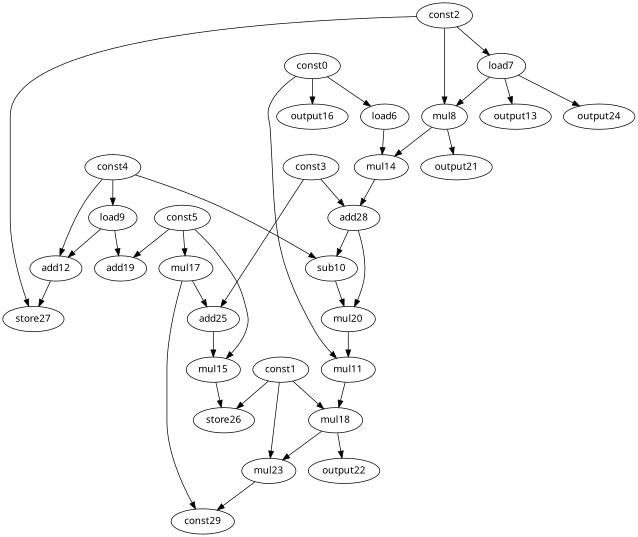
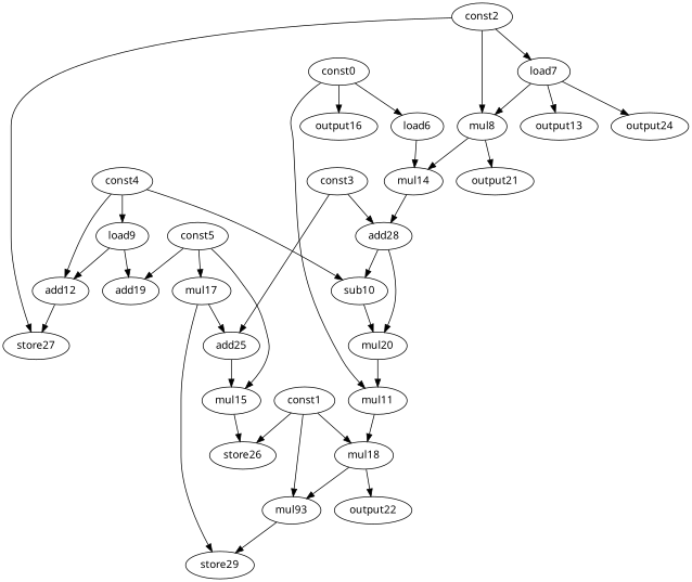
  digraph {
    fontname="Noto Sans"
    node [fontname="Noto Sans" opcode=mul]
    edge [fontname="Noto Sans" operand=0]
    const0 [opcode=const]
    load6 [opcode=load]
    mul11
    output16 [opcode=output]
    mul14
    mul18
    const1 [opcode=const]
-   mul23
+   mul23 [label=mul93]
    store26 [opcode=store]
    output22 [opcode=output]
-   store29 [opcode=store label=const29]
+   store29 [opcode=store]
    const2 [opcode=const]
    load7 [opcode=load]
    mul8
    store27 [opcode=store]
    output13 [opcode=output]
    output24 [opcode=output]
    output21 [opcode=output]
    const3 [opcode=const]
    add25 [opcode=add]
    add28 [opcode=add]
    mul15
    sub10 [opcode=sub]
    mul20
    const4 [opcode=const]
    load9 [opcode=load]
    add12 [opcode=add]
    add19 [opcode=add]
    const5 [opcode=const]
    mul17
    const0 -> load6
    const0 -> mul11
    const0 -> output16
    load6 -> mul14 [operand=1]
    mul11 -> mul18 [operand=1]
    mul14 -> add28 [operand=1]
    mul18 -> mul23 [operand=1]
    mul18 -> output22
    const1 -> mul18
    const1 -> mul23
    const1 -> store26
    mul23 -> store29 [operand=1]
    const2 -> load7
    const2 -> mul8
    const2 -> store27
    load7 -> mul8 [operand=1]
    load7 -> output13
    load7 -> output24
    mul8 -> mul14
    mul8 -> output21
    const3 -> add25 [operand=1]
    const3 -> add28
    add25 -> mul15
    add28 -> sub10 [operand=1]
    add28 -> mul20 [operand=1]
    mul15 -> store26 [operand=1]
    sub10 -> mul20
    mul20 -> mul11 [operand=1]
    const4 -> sub10
    const4 -> load9
    const4 -> add12 [operand=1]
    load9 -> add12
    load9 -> add19
    add12 -> store27 [operand=1]
    const5 -> mul15 [operand=1]
    const5 -> add19 [operand=1]
    const5 -> mul17 [operand=1]
    mul17 -> store29
    mul17 -> add25
  }
